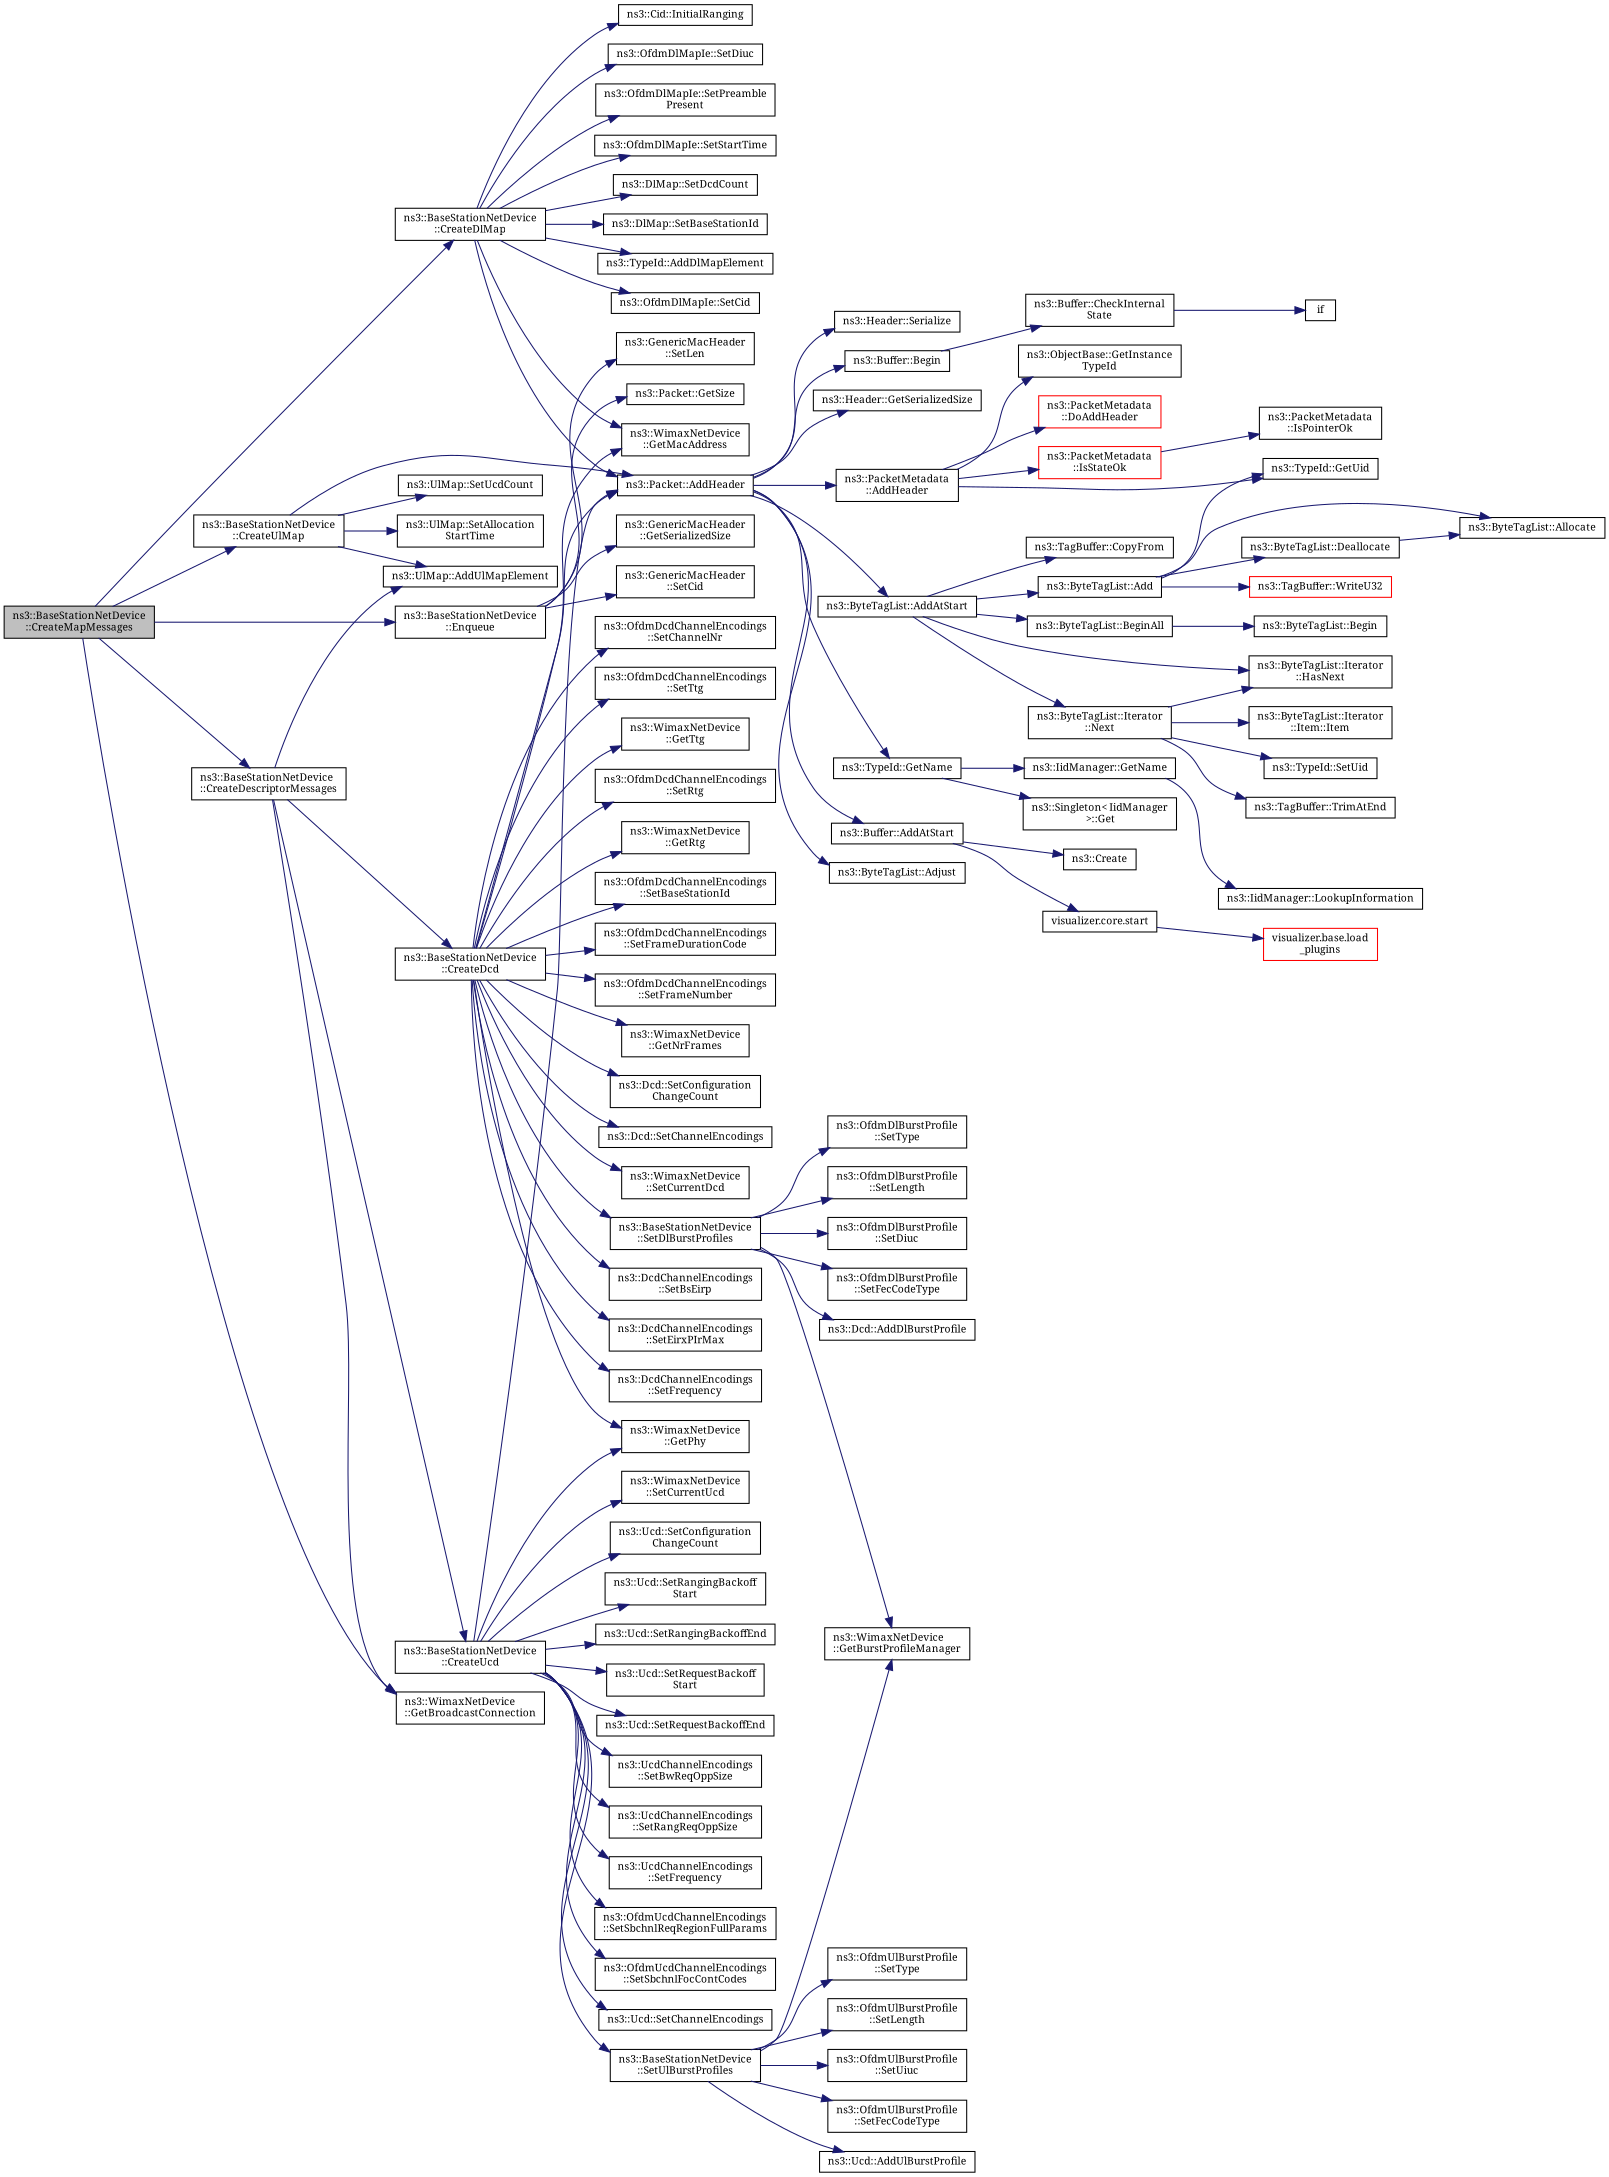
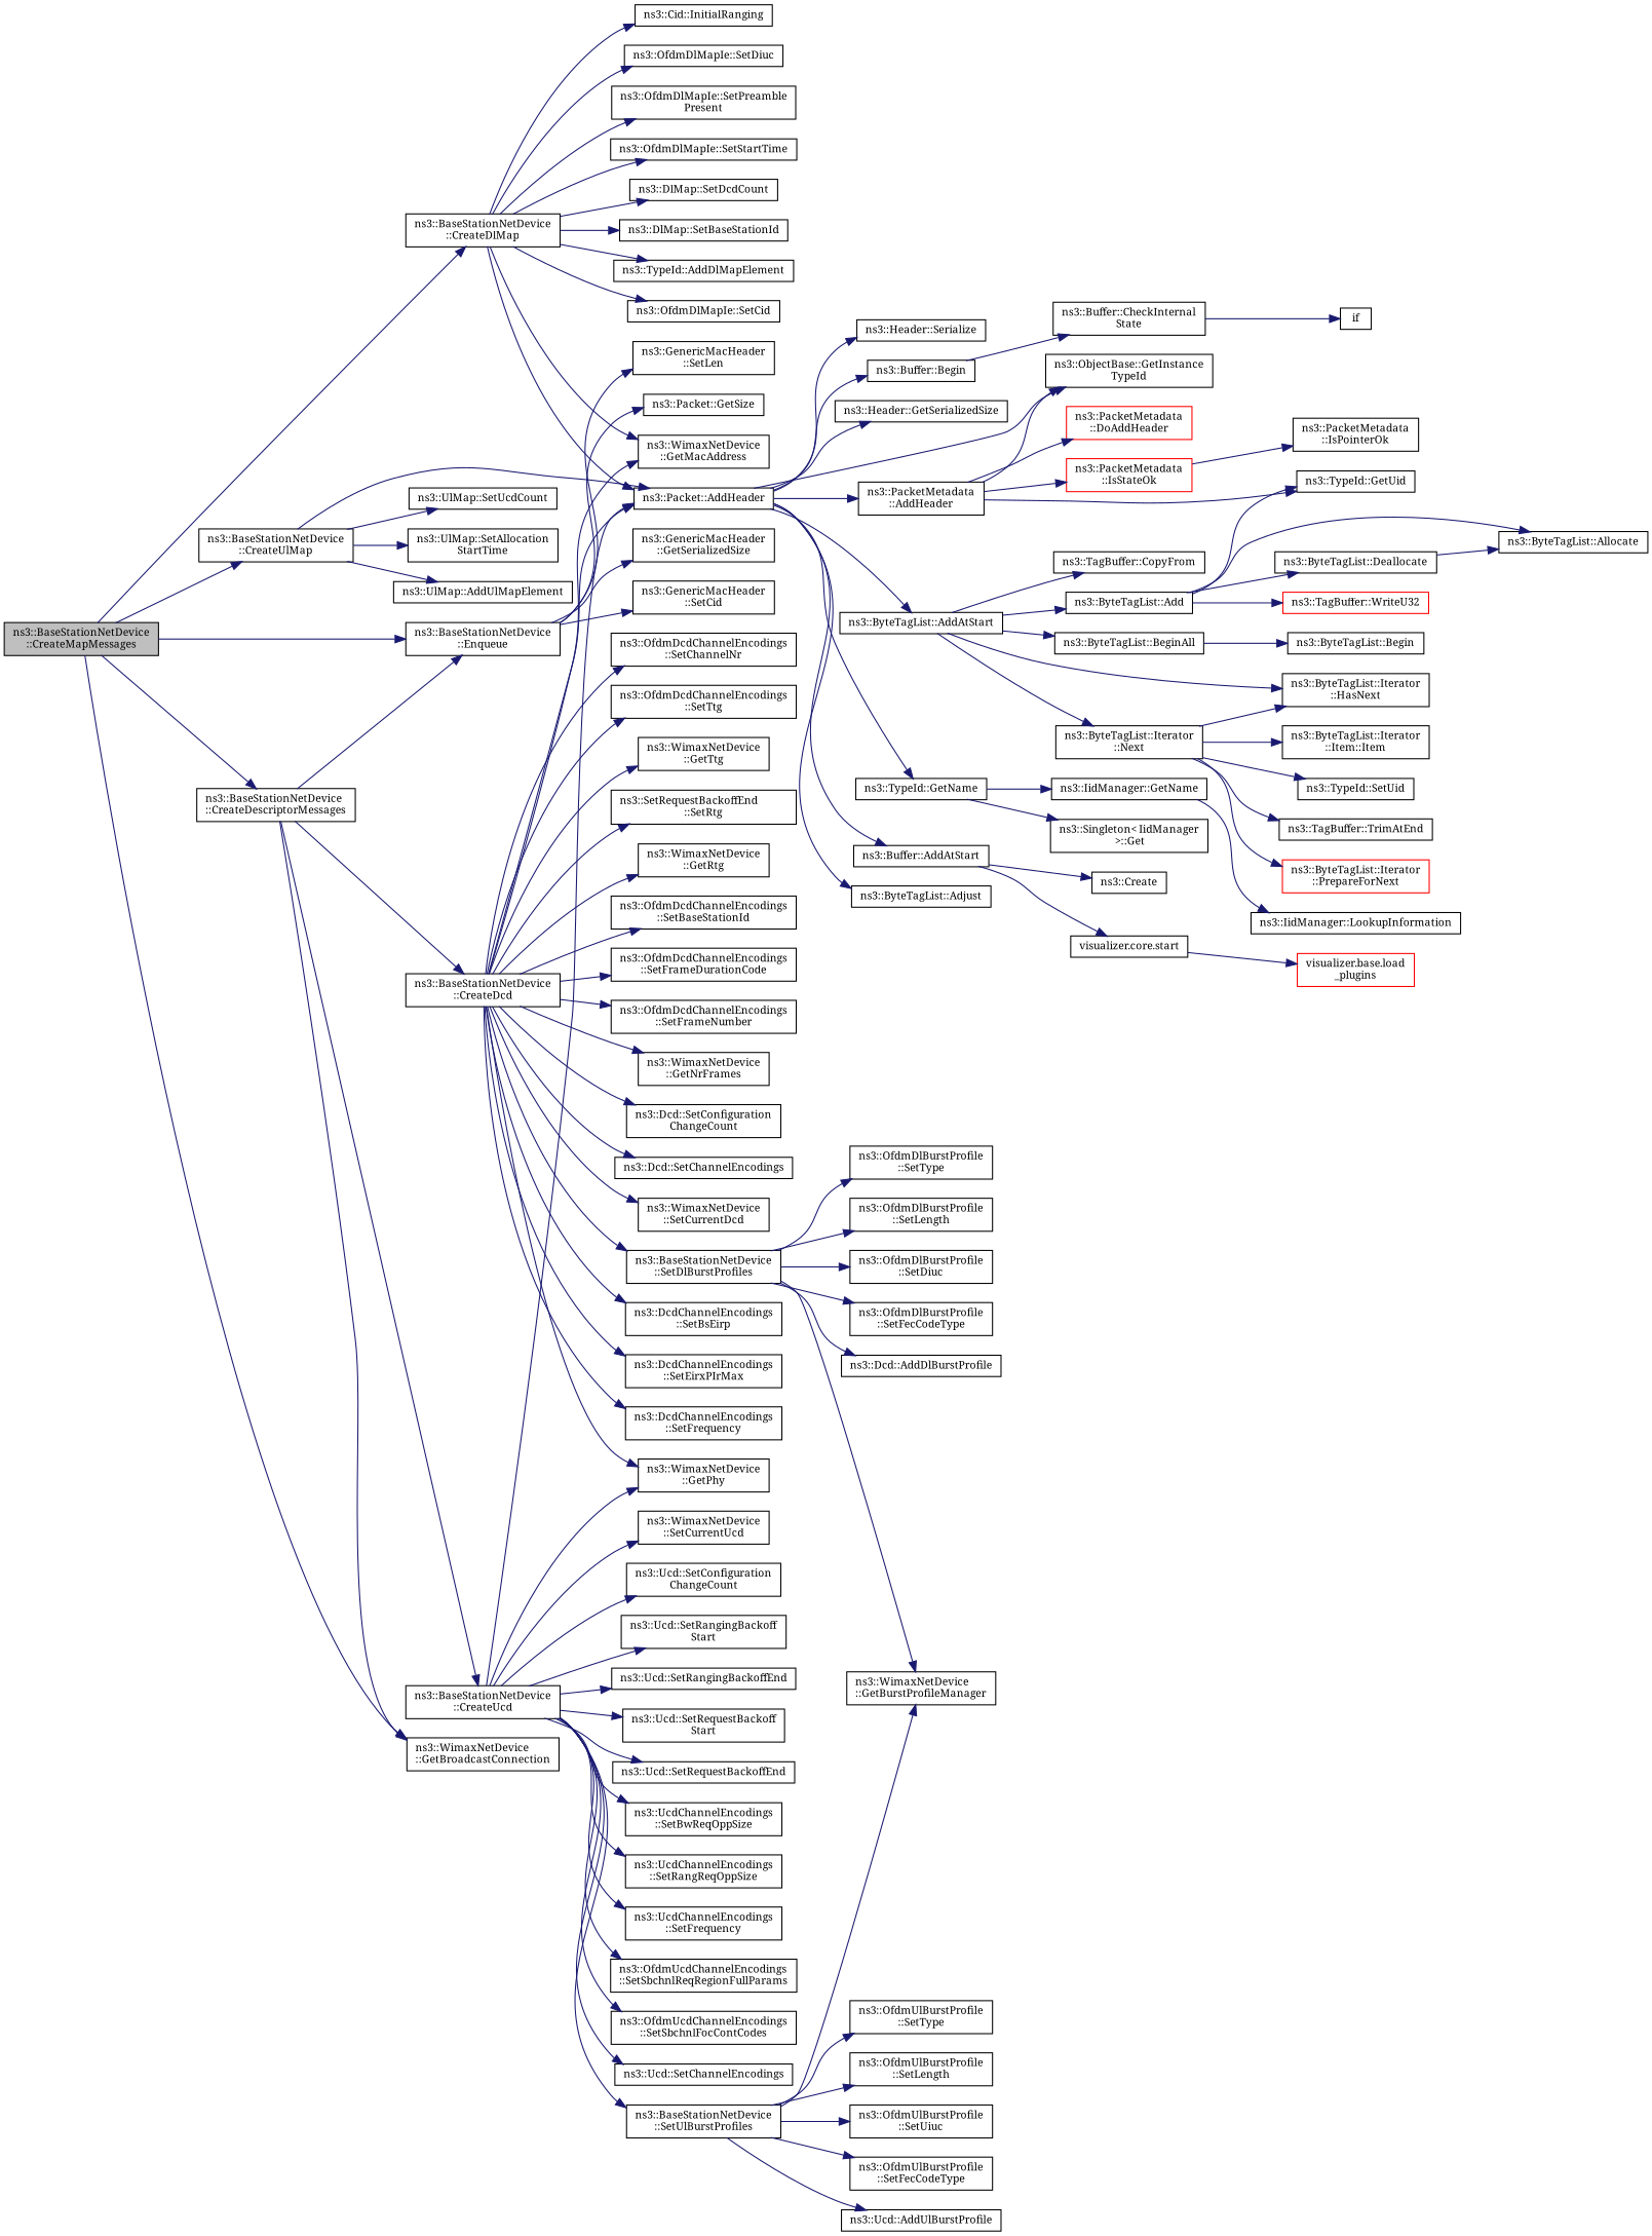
  digraph {
    fontname="Noto Serif"
    rankdir=LR
    node [color=black fillcolor=white fontname="Noto Serif" fontsize=10 shape=record style=filled]
    edge [color=midnightblue fontname="Noto Serif" fontsize=10 labelfontname=Helvetica labelfontsize=10 style=solid]
    n1 [fillcolor=grey75 fontcolor=black height=0.2 label="ns3::BaseStationNetDevice\l::CreateMapMessages" width=0.4]
    n2 [height=0.2 label="ns3::BaseStationNetDevice\l::CreateDlMap" width=0.4]
    n3 [height=0.2 label="ns3::BaseStationNetDevice\l::Enqueue" width=0.4]
    n4 [height=0.2 label="ns3::WimaxNetDevice\l::GetBroadcastConnection" width=0.4]
    n5 [height=0.2 label="ns3::BaseStationNetDevice\l::CreateUlMap" width=0.4]
    n6 [height=0.2 label="ns3::BaseStationNetDevice\l::CreateDescriptorMessages" width=0.4]
    n7 [height=0.2 label="ns3::DlMap::SetDcdCount" width=0.4]
    n8 [height=0.2 label="ns3::DlMap::SetBaseStationId" width=0.4]
    n9 [height=0.2 label="ns3::WimaxNetDevice\l::GetMacAddress" width=0.4]
    n10 [height=0.2 label="ns3::TypeId::AddDlMapElement" width=0.4]
    n11 [height=0.2 label="ns3::OfdmDlMapIe::SetCid" width=0.4]
    n12 [height=0.2 label="ns3::Cid::InitialRanging" width=0.4]
    n13 [height=0.2 label="ns3::OfdmDlMapIe::SetDiuc" width=0.4]
    n14 [height=0.2 label="ns3::OfdmDlMapIe::SetPreamble\lPresent" width=0.4]
    n15 [height=0.2 label="ns3::OfdmDlMapIe::SetStartTime" width=0.4]
    n16 [height=0.2 label="ns3::Packet::AddHeader" width=0.4]
    n17 [height=0.2 label="ns3::GenericMacHeader\l::SetLen" width=0.4]
    n18 [height=0.2 label="ns3::Packet::GetSize" width=0.4]
    n19 [height=0.2 label="ns3::GenericMacHeader\l::GetSerializedSize" width=0.4]
    n20 [height=0.2 label="ns3::GenericMacHeader\l::SetCid" width=0.4]
    n21 [height=0.2 label="ns3::UlMap::SetUcdCount" width=0.4]
    n22 [height=0.2 label="ns3::UlMap::SetAllocation\lStartTime" width=0.4]
    n23 [height=0.2 label="ns3::UlMap::AddUlMapElement" width=0.4]
    n24 [height=0.2 label="ns3::BaseStationNetDevice\l::CreateDcd" width=0.4]
    n25 [height=0.2 label="ns3::BaseStationNetDevice\l::CreateUcd" width=0.4]
    n26 [height=0.2 label="ns3::Header::GetSerializedSize" width=0.4]
    n27 [height=0.2 label="ns3::ObjectBase::GetInstance\lTypeId" width=0.4]
    n28 [height=0.2 label="ns3::TypeId::GetName" width=0.4]
    n29 [height=0.2 label="ns3::Buffer::AddAtStart" width=0.4]
    n30 [height=0.2 label="ns3::ByteTagList::Adjust" width=0.4]
    n31 [height=0.2 label="ns3::ByteTagList::AddAtStart" width=0.4]
    n32 [height=0.2 label="ns3::Header::Serialize" width=0.4]
    n33 [height=0.2 label="ns3::Buffer::Begin" width=0.4]
    n34 [height=0.2 label="ns3::PacketMetadata\l::AddHeader" width=0.4]
    n35 [height=0.2 label="ns3::Singleton\< IidManager\l \>::Get" width=0.4]
    n36 [height=0.2 label="ns3::IidManager::GetName" width=0.4]
    n37 [height=0.2 label="visualizer.core.start" width=0.4]
    n38 [height=0.2 label="ns3::Create" width=0.4]
    n39 [height=0.2 label="ns3::ByteTagList::BeginAll" width=0.4]
    n40 [height=0.2 label="ns3::ByteTagList::Iterator\l::HasNext" width=0.4]
    n41 [height=0.2 label="ns3::ByteTagList::Iterator\l::Next" width=0.4]
    n42 [height=0.2 label="ns3::ByteTagList::Add" width=0.4]
    n43 [height=0.2 label="ns3::TagBuffer::CopyFrom" width=0.4]
    n44 [height=0.2 label="ns3::Buffer::CheckInternal\lState" width=0.4]
    n45 [height=0.2 label="ns3::TypeId::GetUid" width=0.4]
    n46 [color=red height=0.2 label="ns3::PacketMetadata\l::IsStateOk" width=0.4]
    n47 [color=red height=0.2 label="ns3::PacketMetadata\l::DoAddHeader" width=0.4]
    n48 [height=0.2 label="ns3::IidManager::LookupInformation" width=0.4]
    n49 [color=red height=0.2 label="visualizer.base.load\l_plugins" width=0.4]
    n50 [height=0.2 label="ns3::ByteTagList::Begin" width=0.4]
    n51 [height=0.2 label="ns3::ByteTagList::Iterator\l::Item::Item" width=0.4]
    n52 [height=0.2 label="ns3::TypeId::SetUid" width=0.4]
    n53 [height=0.2 label="ns3::TagBuffer::TrimAtEnd" width=0.4]
+   n54 [color=red height=0.2 label="ns3::ByteTagList::Iterator\l::PrepareForNext" width=0.4]
    n55 [height=0.2 label="ns3::ByteTagList::Allocate" width=0.4]
    n56 [height=0.2 label="ns3::ByteTagList::Deallocate" width=0.4]
    n57 [color=red height=0.2 label="ns3::TagBuffer::WriteU32" width=0.4]
    n58 [height=0.2 label=if width=0.4]
    n59 [height=0.2 label="ns3::PacketMetadata\l::IsPointerOk" width=0.4]
    n60 [height=0.2 label="ns3::DcdChannelEncodings\l::SetBsEirp" width=0.4]
    n61 [height=0.2 label="ns3::DcdChannelEncodings\l::SetEirxPIrMax" width=0.4]
    n62 [height=0.2 label="ns3::DcdChannelEncodings\l::SetFrequency" width=0.4]
    n63 [height=0.2 label="ns3::WimaxNetDevice\l::GetPhy" width=0.4]
    n64 [height=0.2 label="ns3::OfdmDcdChannelEncodings\l::SetChannelNr" width=0.4]
    n65 [height=0.2 label="ns3::OfdmDcdChannelEncodings\l::SetTtg" width=0.4]
    n66 [height=0.2 label="ns3::WimaxNetDevice\l::GetTtg" width=0.4]
-   n67 [height=0.2 label="ns3::OfdmDcdChannelEncodings\l::SetRtg" width=0.4]
+   n67 [height=0.2 label="ns3::SetRequestBackoffEnd\l::SetRtg" width=0.4]
    n68 [height=0.2 label="ns3::WimaxNetDevice\l::GetRtg" width=0.4]
    n69 [height=0.2 label="ns3::OfdmDcdChannelEncodings\l::SetBaseStationId" width=0.4]
    n70 [height=0.2 label="ns3::OfdmDcdChannelEncodings\l::SetFrameDurationCode" width=0.4]
    n71 [height=0.2 label="ns3::OfdmDcdChannelEncodings\l::SetFrameNumber" width=0.4]
    n72 [height=0.2 label="ns3::WimaxNetDevice\l::GetNrFrames" width=0.4]
    n73 [height=0.2 label="ns3::Dcd::SetConfiguration\lChangeCount" width=0.4]
    n74 [height=0.2 label="ns3::Dcd::SetChannelEncodings" width=0.4]
    n75 [height=0.2 label="ns3::BaseStationNetDevice\l::SetDlBurstProfiles" width=0.4]
    n76 [height=0.2 label="ns3::WimaxNetDevice\l::SetCurrentDcd" width=0.4]
    n77 [height=0.2 label="ns3::Ucd::SetConfiguration\lChangeCount" width=0.4]
    n78 [height=0.2 label="ns3::Ucd::SetRangingBackoff\lStart" width=0.4]
    n79 [height=0.2 label="ns3::Ucd::SetRangingBackoffEnd" width=0.4]
    n80 [height=0.2 label="ns3::Ucd::SetRequestBackoff\lStart" width=0.4]
    n81 [height=0.2 label="ns3::Ucd::SetRequestBackoffEnd" width=0.4]
    n82 [height=0.2 label="ns3::UcdChannelEncodings\l::SetBwReqOppSize" width=0.4]
    n83 [height=0.2 label="ns3::UcdChannelEncodings\l::SetRangReqOppSize" width=0.4]
    n84 [height=0.2 label="ns3::UcdChannelEncodings\l::SetFrequency" width=0.4]
    n85 [height=0.2 label="ns3::OfdmUcdChannelEncodings\l::SetSbchnlReqRegionFullParams" width=0.4]
    n86 [height=0.2 label="ns3::OfdmUcdChannelEncodings\l::SetSbchnlFocContCodes" width=0.4]
    n87 [height=0.2 label="ns3::Ucd::SetChannelEncodings" width=0.4]
    n88 [height=0.2 label="ns3::BaseStationNetDevice\l::SetUlBurstProfiles" width=0.4]
    n89 [height=0.2 label="ns3::WimaxNetDevice\l::SetCurrentUcd" width=0.4]
    n90 [height=0.2 label="ns3::WimaxNetDevice\l::GetBurstProfileManager" width=0.4]
    n91 [height=0.2 label="ns3::OfdmDlBurstProfile\l::SetType" width=0.4]
    n92 [height=0.2 label="ns3::OfdmDlBurstProfile\l::SetLength" width=0.4]
    n93 [height=0.2 label="ns3::OfdmDlBurstProfile\l::SetDiuc" width=0.4]
    n94 [height=0.2 label="ns3::OfdmDlBurstProfile\l::SetFecCodeType" width=0.4]
    n95 [height=0.2 label="ns3::Dcd::AddDlBurstProfile" width=0.4]
    n96 [height=0.2 label="ns3::OfdmUlBurstProfile\l::SetType" width=0.4]
    n97 [height=0.2 label="ns3::OfdmUlBurstProfile\l::SetLength" width=0.4]
    n98 [height=0.2 label="ns3::OfdmUlBurstProfile\l::SetUiuc" width=0.4]
    n99 [height=0.2 label="ns3::OfdmUlBurstProfile\l::SetFecCodeType" width=0.4]
    n100 [height=0.2 label="ns3::Ucd::AddUlBurstProfile" width=0.4]
    n1 -> n2
    n1 -> n3
    n1 -> n4
    n1 -> n5
    n1 -> n6
    n2 -> n7
    n2 -> n8
    n2 -> n9
    n2 -> n10
    n2 -> n11
    n2 -> n12
    n2 -> n13
    n2 -> n14
    n2 -> n15
    n2 -> n16
    n3 -> n17
    n3 -> n18
    n3 -> n19
    n3 -> n20
    n5 -> n16
    n5 -> n21
    n5 -> n22
    n5 -> n23
-   n6 -> n23
+   n6 -> n3
    n6 -> n4
    n6 -> n24
    n6 -> n25
    n16 -> n26
+   n16 -> n27
    n16 -> n28
    n16 -> n29
    n16 -> n30
    n16 -> n31
    n16 -> n32
    n16 -> n33
    n16 -> n34
    n24 -> n9
    n24 -> n16
    n24 -> n60
    n24 -> n61
    n24 -> n62
    n24 -> n63
    n24 -> n64
    n24 -> n65
    n24 -> n66
    n24 -> n67
    n24 -> n68
    n24 -> n69
    n24 -> n70
    n24 -> n71
    n24 -> n72
    n24 -> n73
    n24 -> n74
    n24 -> n75
    n24 -> n76
    n25 -> n16
    n25 -> n63
    n25 -> n77
    n25 -> n78
    n25 -> n79
    n25 -> n80
    n25 -> n81
    n25 -> n82
    n25 -> n83
    n25 -> n84
    n25 -> n85
    n25 -> n86
    n25 -> n87
    n25 -> n88
    n25 -> n89
    n28 -> n35
    n28 -> n36
    n29 -> n37
    n29 -> n38
    n31 -> n39
    n31 -> n40
    n31 -> n41
    n31 -> n42
    n31 -> n43
    n33 -> n44
    n34 -> n27
    n34 -> n45
    n34 -> n46
    n34 -> n47
    n36 -> n48
    n37 -> n49
    n39 -> n50
    n41 -> n40
    n41 -> n51
    n41 -> n52
    n41 -> n53
+   n41 -> n54
    n42 -> n45
    n42 -> n55
    n42 -> n56
    n42 -> n57
    n44 -> n58
    n46 -> n59
    n56 -> n55
    n75 -> n90
    n75 -> n91
    n75 -> n92
    n75 -> n93
    n75 -> n94
    n75 -> n95
    n88 -> n90
    n88 -> n96
    n88 -> n97
    n88 -> n98
    n88 -> n99
    n88 -> n100
  }
